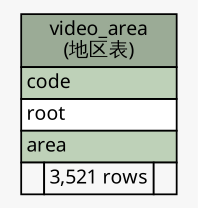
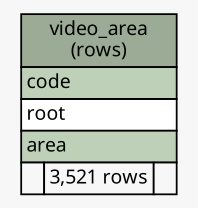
  digraph {
    bgcolor="#f7f7f7"
    fontname="Microsoft YaHei"
    fontsize=11
    nodesep=0.18
    rankdir=RL
    ranksep=0.46
-   n1 [fontname="Microsoft YaHei" fontsize=11 label=<     <TABLE BORDER="0" CELLBORDER="1" CELLSPACING="0" BGCOLOR="#ffffff">       <TR><TD COLSPAN="3" BGCOLOR="#9bab96" ALIGN="CENTER">video_area<br/>(地区表)</TD></TR>       <TR><TD PORT="code" COLSPAN="3" BGCOLOR="#bed1b8" ALIGN="LEFT">code</TD></TR>       <TR><TD PORT="root" COLSPAN="3" ALIGN="LEFT">root</TD></TR>       <TR><TD PORT="area" COLSPAN="3" BGCOLOR="#bed1b8" ALIGN="LEFT">area</TD></TR>       <TR><TD ALIGN="LEFT" BGCOLOR="#f7f7f7">  </TD><TD ALIGN="RIGHT" BGCOLOR="#f7f7f7">3,521 rows</TD><TD ALIGN="RIGHT" BGCOLOR="#f7f7f7">  </TD></TR>     </TABLE>> shape=plaintext]
+   n1 [fontname="Microsoft YaHei" fontsize=11 label=<     <TABLE BORDER="0" CELLBORDER="1" CELLSPACING="0" BGCOLOR="#ffffff">       <TR><TD COLSPAN="3" BGCOLOR="#9bab96" ALIGN="CENTER">video_area<br/>(rows)</TD></TR>       <TR><TD PORT="code" COLSPAN="3" BGCOLOR="#bed1b8" ALIGN="LEFT">code</TD></TR>       <TR><TD PORT="root" COLSPAN="3" ALIGN="LEFT">root</TD></TR>       <TR><TD PORT="area" COLSPAN="3" BGCOLOR="#bed1b8" ALIGN="LEFT">area</TD></TR>       <TR><TD ALIGN="LEFT" BGCOLOR="#f7f7f7">  </TD><TD ALIGN="RIGHT" BGCOLOR="#f7f7f7">3,521 rows</TD><TD ALIGN="RIGHT" BGCOLOR="#f7f7f7">  </TD></TR>     </TABLE>> shape=plaintext]
  }
